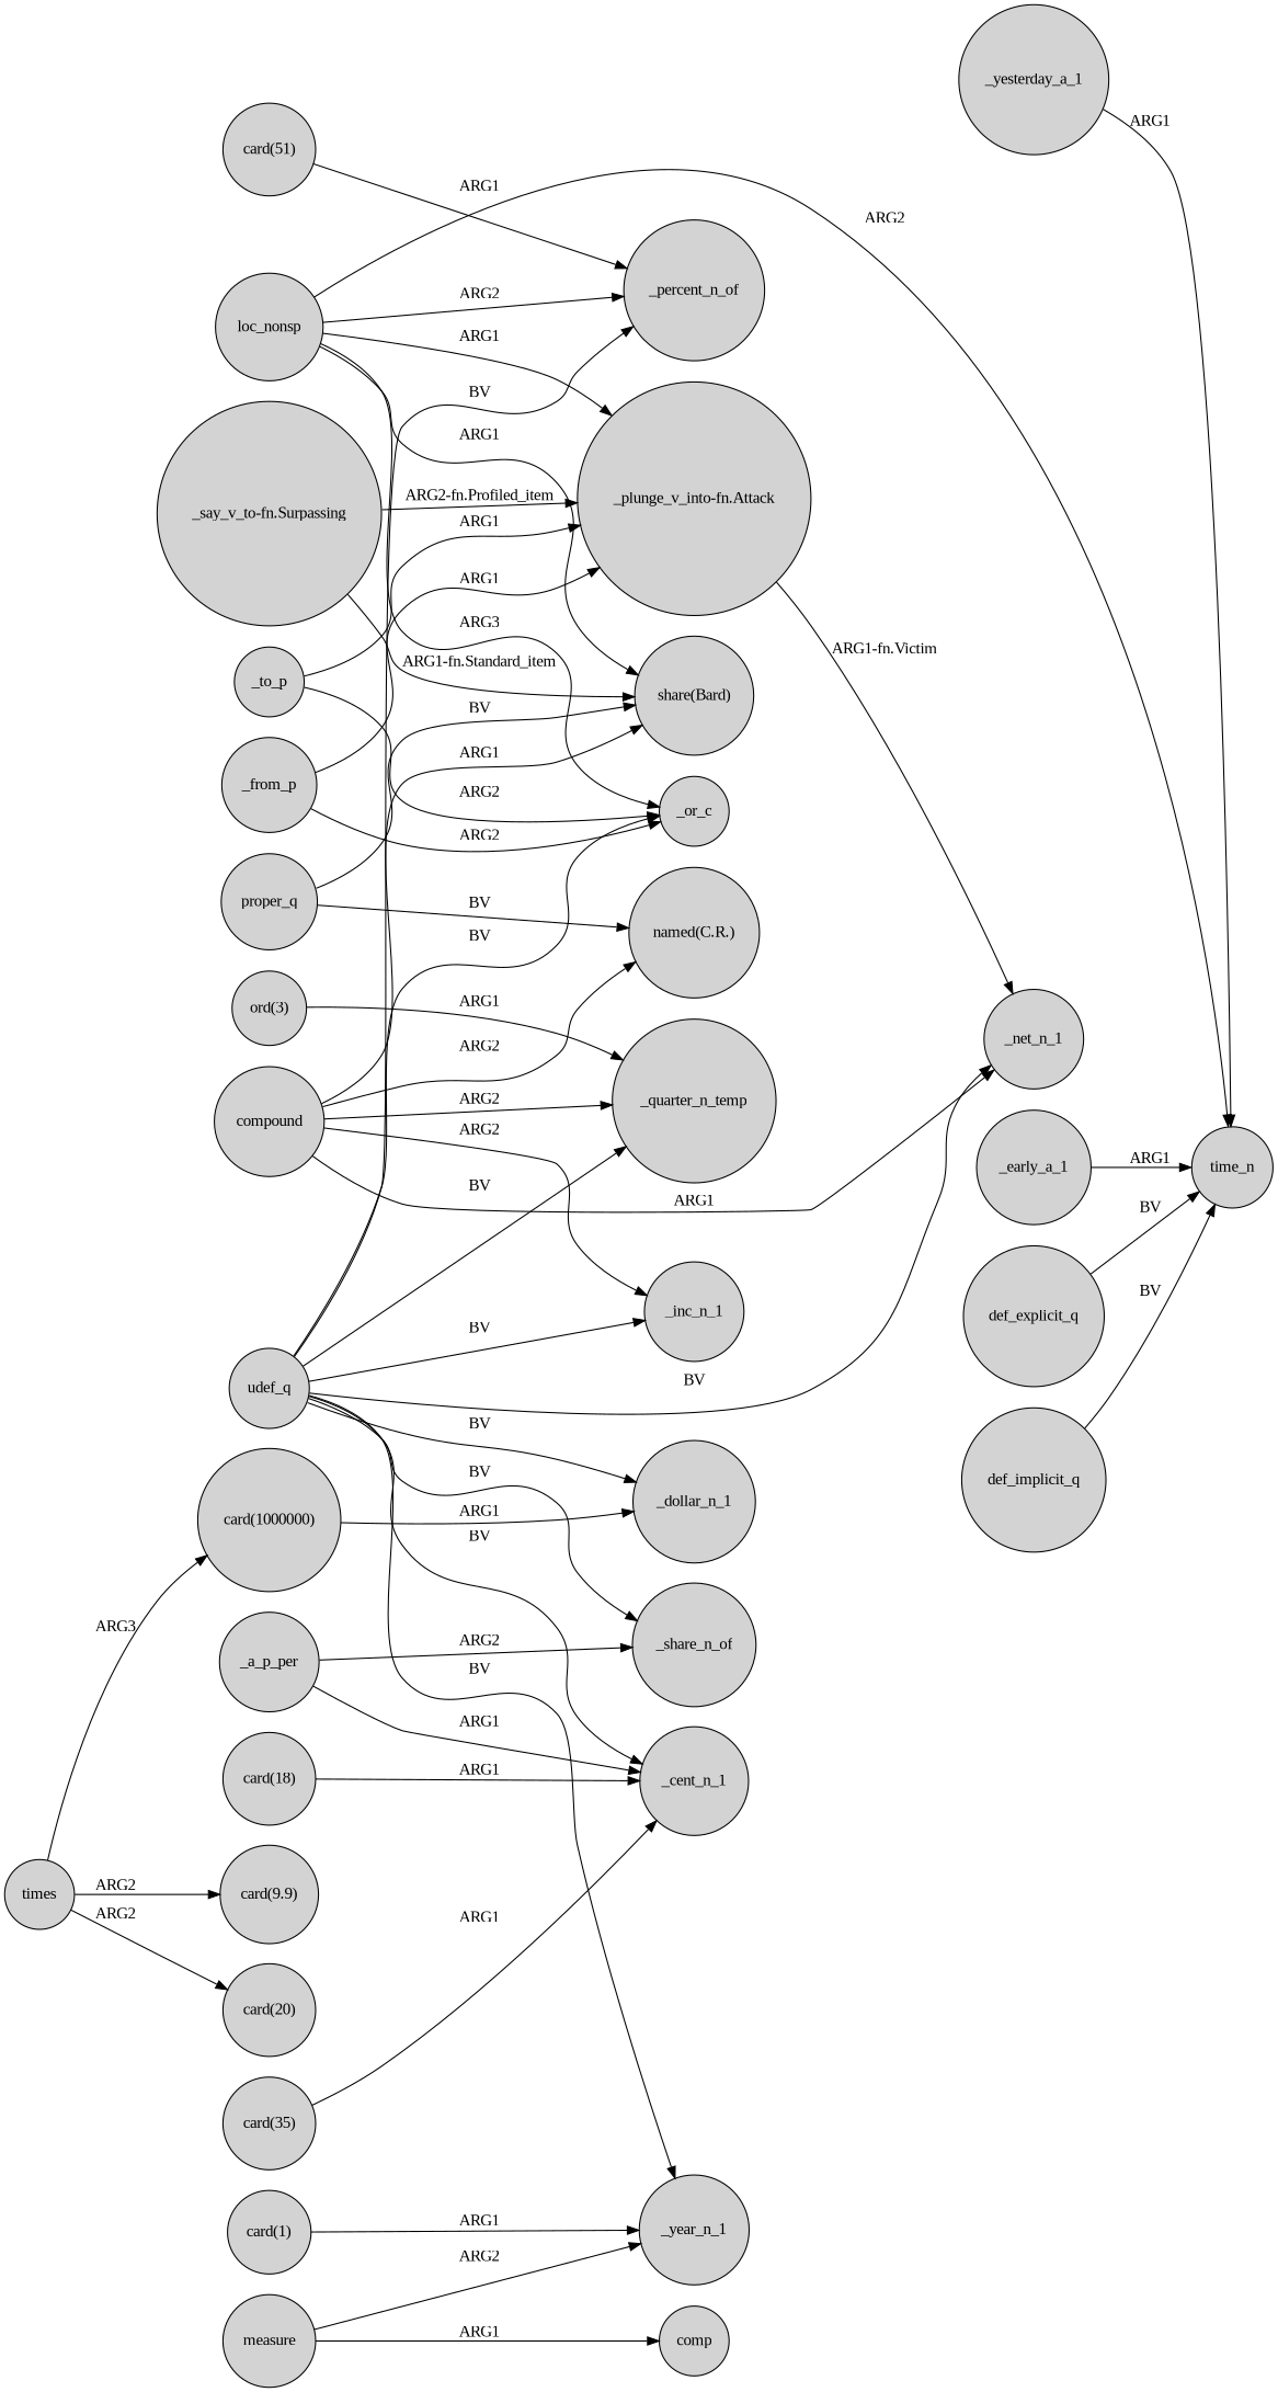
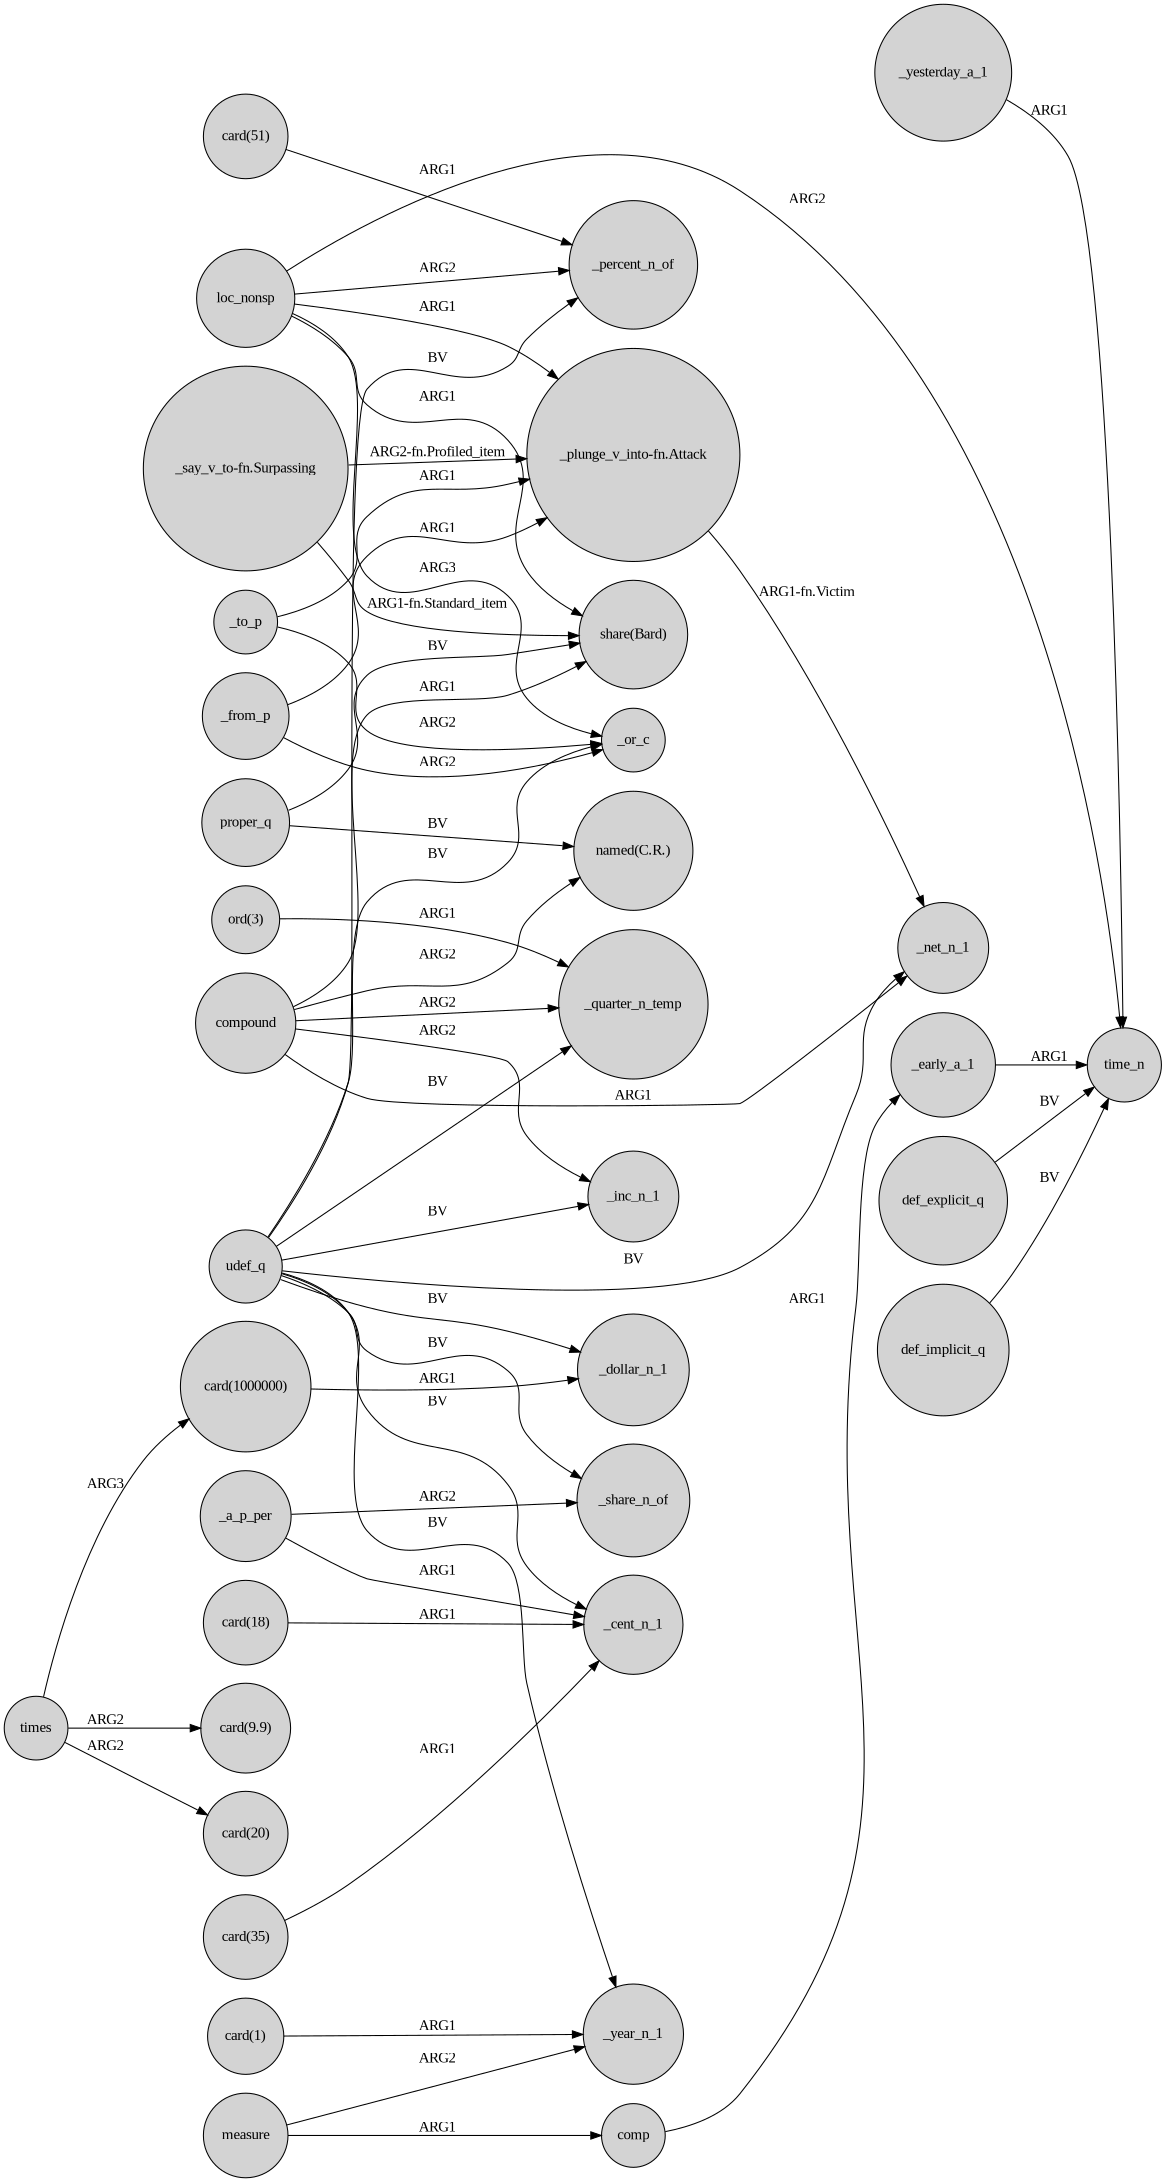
  digraph {
    fontname="Liberation Serif"
    rankdir=LR
    node [fontname="Liberation Serif" shape=circle style=filled]
    edge [fontname="Liberation Serif"]
    _early_a_1
    time_n
    _from_p
    "_plunge_v_into-fn.Attack"
    _or_c
    _net_n_1
    _to_p
    "ord(3)"
    _quarter_n_temp
    "card(35)"
    _cent_n_1
    _a_p_per
    _share_n_of
    "card(1)"
    _year_n_1
    proper_q
    "named(C.R.)"
    n18 [label="share(Bard)"]
    compound
    _inc_n_1
    times
    "card(1000000)"
    "card(9.9)"
    "card(20)"
    _dollar_n_1
    comp
    _yesterday_a_1
    udef_q
    _percent_n_of
    loc_nonsp
    measure
    "_say_v_to-fn.Surpassing"
    "card(18)"
    "card(51)"
    def_explicit_q
    def_implicit_q
    _early_a_1 -> time_n [label=ARG1]
    _from_p -> "_plunge_v_into-fn.Attack" [label=ARG1]
    _from_p -> _or_c [label=ARG2]
    "_plunge_v_into-fn.Attack" -> _net_n_1 [label="ARG1-fn.Victim"]
    _to_p -> "_plunge_v_into-fn.Attack" [label=ARG1]
    _to_p -> _or_c [label=ARG2]
    "ord(3)" -> _quarter_n_temp [label=ARG1]
    "card(35)" -> _cent_n_1 [label=ARG1]
    _a_p_per -> _cent_n_1 [label=ARG1]
    _a_p_per -> _share_n_of [label=ARG2]
    "card(1)" -> _year_n_1 [label=ARG1]
    proper_q -> "named(C.R.)" [label=BV]
    proper_q -> n18 [label=BV]
    compound -> _net_n_1 [label=ARG1]
    compound -> _quarter_n_temp [label=ARG2]
    compound -> "named(C.R.)" [label=ARG2]
    compound -> n18 [label=ARG1]
    compound -> _inc_n_1 [label=ARG2]
    times -> "card(1000000)" [label=ARG3]
    times -> "card(9.9)" [label=ARG2]
    times -> "card(20)" [label=ARG2]
    "card(1000000)" -> _dollar_n_1 [label=ARG1]
+   comp -> _early_a_1 [label=ARG1]
    _yesterday_a_1 -> time_n [label=ARG1]
    udef_q -> _or_c [label=BV]
    udef_q -> _net_n_1 [label=BV]
    udef_q -> _quarter_n_temp [label=BV]
    udef_q -> _cent_n_1 [label=BV]
    udef_q -> _share_n_of [label=BV]
    udef_q -> _year_n_1 [label=BV]
    udef_q -> _inc_n_1 [label=BV]
    udef_q -> _dollar_n_1 [label=BV]
    udef_q -> _percent_n_of [label=BV]
    loc_nonsp -> time_n [label=ARG2]
    loc_nonsp -> "_plunge_v_into-fn.Attack" [label=ARG1]
    loc_nonsp -> _or_c [label=ARG3]
    loc_nonsp -> n18 [label=ARG1]
    loc_nonsp -> _percent_n_of [label=ARG2]
    measure -> _year_n_1 [label=ARG2]
    measure -> comp [label=ARG1]
    "_say_v_to-fn.Surpassing" -> "_plunge_v_into-fn.Attack" [label="ARG2-fn.Profiled_item"]
    "_say_v_to-fn.Surpassing" -> n18 [label="ARG1-fn.Standard_item"]
    "card(18)" -> _cent_n_1 [label=ARG1]
    "card(51)" -> _percent_n_of [label=ARG1]
    def_explicit_q -> time_n [label=BV]
    def_implicit_q -> time_n [label=BV]
  }
